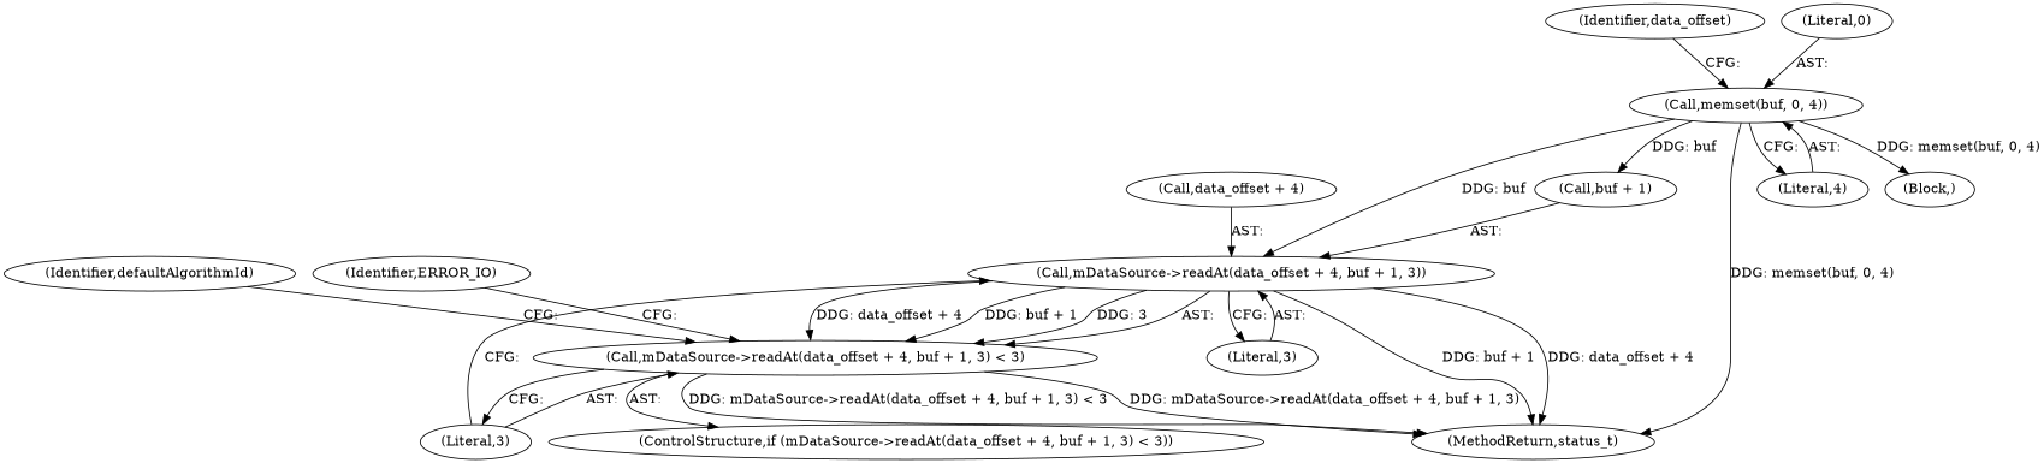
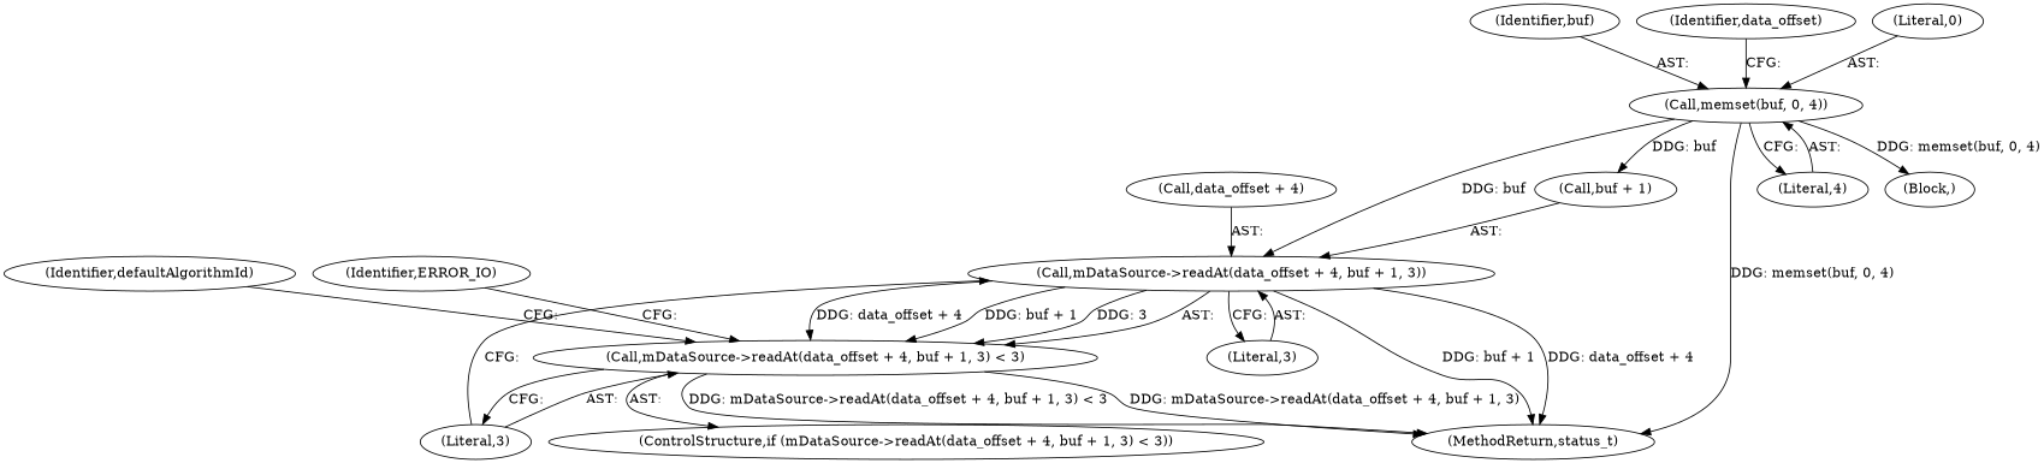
  digraph {
    n1 [label="(Call,mDataSource->readAt(data_offset + 4, buf + 1, 3))"]
    n2 [label="(Call,mDataSource->readAt(data_offset + 4, buf + 1, 3) < 3)"]
    n3 [label="(Literal,3)"]
    n4 [label="(MethodReturn,status_t)"]
    n5 [label="(Literal,3)"]
    n6 [label="(ControlStructure,if (mDataSource->readAt(data_offset + 4, buf + 1, 3) < 3))"]
    n7 [label="(Call,memset(buf, 0, 4))"]
    n8 [label="(Literal,4)"]
    n9 [label="(Call,buf + 1)"]
    n10 [label="(Block,)"]
    n11 [label="(Call,data_offset + 4)"]
    n12 [label="(Identifier,defaultAlgorithmId)"]
    n13 [label="(Identifier,ERROR_IO)"]
+   n14 [label="(Identifier,buf)"]
    n15 [label="(Identifier,data_offset)"]
    n16 [label="(Literal,0)"]
    n1 -> n2 [label="AST: "]
    n1 -> n2 [label="DDG: data_offset + 4"]
    n1 -> n2 [label="DDG: buf + 1"]
    n1 -> n2 [label="DDG: 3"]
    n1 -> n3 [label="CFG: "]
    n1 -> n4 [label="DDG: buf + 1"]
    n1 -> n4 [label="DDG: data_offset + 4"]
    n2 -> n4 [label="DDG: mDataSource->readAt(data_offset + 4, buf + 1, 3) < 3"]
    n2 -> n4 [label="DDG: mDataSource->readAt(data_offset + 4, buf + 1, 3)"]
    n2 -> n5 [label="CFG: "]
    n2 -> n6 [label="AST: "]
    n3 -> n1 [label="AST: "]
    n5 -> n1 [label="CFG: "]
    n5 -> n2 [label="AST: "]
    n7 -> n1 [label="DDG: buf"]
    n7 -> n4 [label="DDG: memset(buf, 0, 4)"]
    n7 -> n8 [label="CFG: "]
    n7 -> n9 [label="DDG: buf"]
    n7 -> n10 [label="DDG: memset(buf, 0, 4)"]
    n8 -> n7 [label="AST: "]
    n9 -> n1 [label="AST: "]
    n11 -> n1 [label="AST: "]
    n12 -> n2 [label="CFG: "]
    n13 -> n2 [label="CFG: "]
+   n14 -> n7 [label="AST: "]
    n15 -> n7 [label="CFG: "]
    n16 -> n7 [label="AST: "]
  }
